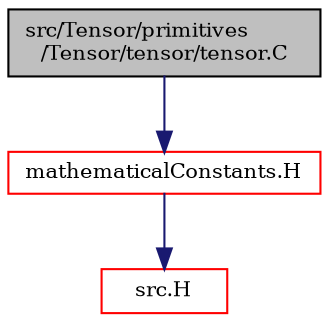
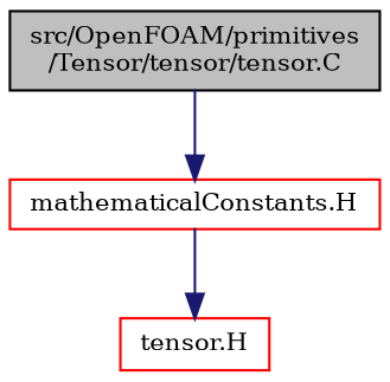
  digraph {
    fontname="DejaVu Serif"
    node [color=red fontname="DejaVu Serif" fontsize=10 shape=record]
    edge [color=midnightblue fontname="DejaVu Serif" fontsize=10 labelfontname=FreeSans labelfontsize=10 style=solid]
-   n1 [color=black fillcolor=grey75 fontcolor=black height=0.2 label="src/Tensor/primitives\l/Tensor/tensor/tensor.C" style=filled width=0.4]
+   n1 [color=black fillcolor=grey75 fontcolor=black height=0.2 label="src/OpenFOAM/primitives\l/Tensor/tensor/tensor.C" style=filled width=0.4]
    n2 [height=0.2 label="mathematicalConstants.H" width=0.4]
-   n3 [height=0.2 label="src.H" width=0.4]
+   n3 [height=0.2 label="tensor.H" width=0.4]
    n1 -> n2
    n2 -> n3
  }
